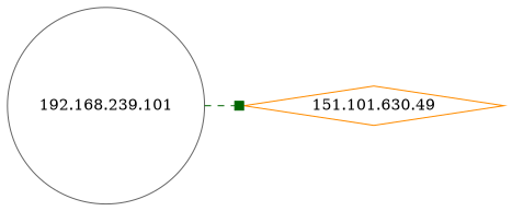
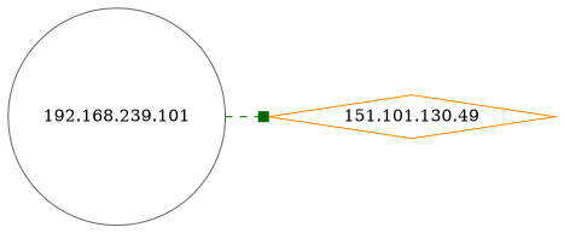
  digraph {
    rankdir=LR
    node [activity_score=0.10 degree=1 total_connections=1]
    "192.168.239.101" [in_degree=0 out_degree=1 color=gray40 shape=circle]
-   "151.101.130.49" [in_degree=1 out_degree=0 color=darkorange shape=diamond label="151.101.630.49"]
+   "151.101.130.49" [in_degree=1 out_degree=0 color=darkorange shape=diamond]
    "192.168.239.101" -> "151.101.130.49" [conn_state_other=0.00 conn_state_partial=0.00 conn_state_rejected_reset=0.00 conn_state_successful=1.00 conn_state_suspicious=0.00 dst_port_type=0.00 history_length=0.90 local_orig=1.00 local_resp=0.00 orig_bytes=0.48 orig_ip_bytes=0.54 orig_pkts=0.22 protocol_ICMP=0.00 protocol_TCP=1.00 protocol_UDP=0.00 protocol_UNKNOWN=0.00 resp_bytes=0.64 resp_ip_bytes=0.65 resp_pkts=0.22 service_DNS=0.00 service_FTP=0.00 service_HTTP=0.00 service_SSH=0.00 service_UNKNOWN=1.00 src_port_type=0.50 timestamp_cos=-0.60 timestamp_sin=0.80 color=darkgreen style=dashed arrowhead=box]
  }
